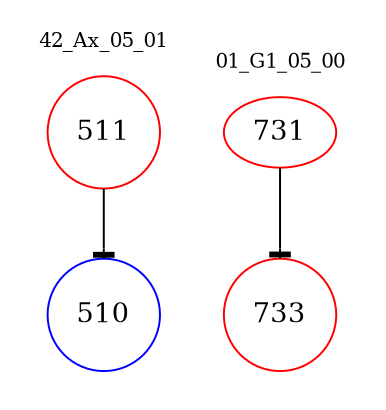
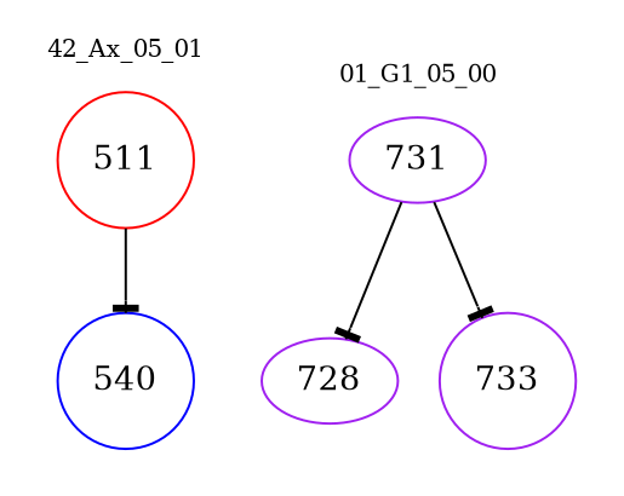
  digraph {
    node [color=red shape=circle]
    edge [arrowhead=tee color=black]
    n1 [label=511]
-   n2 [color=blue label=510]
-   n3 [label=731 shape=ellipse]
-   n5 [label=733]
+   n2 [color=blue label=540]
+   n3 [color=purple label=731 shape=ellipse]
+   n4 [color=purple label=728 shape=ellipse]
+   n5 [color=purple label=733]
    subgraph cluster_1 {
      color=white
      fontsize=10
      label="42_Ax_05_01"
      n1
      n2
    }
    subgraph cluster_2 {
      color=white
      fontsize=10
      label="01_G1_05_00"
      n3
+     n4
      n5
    }
    n1 -> n2
+   n3 -> n4
    n3 -> n5
  }
